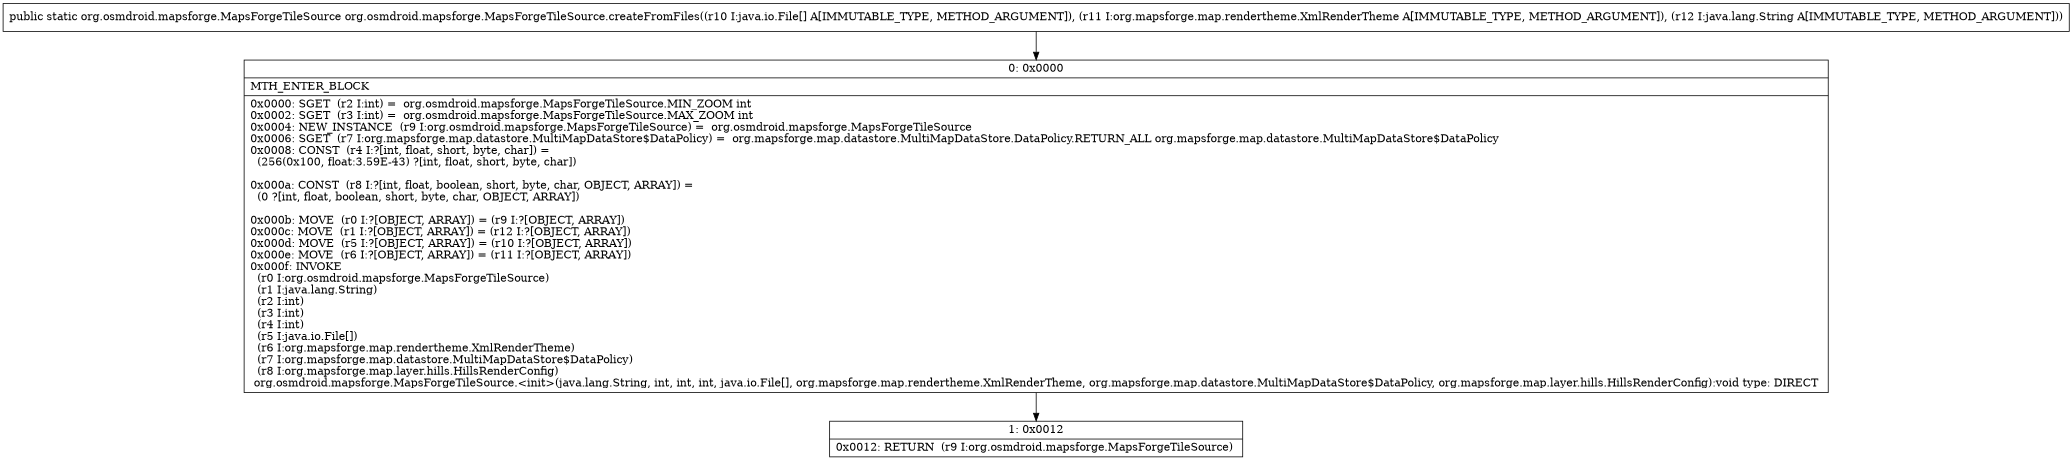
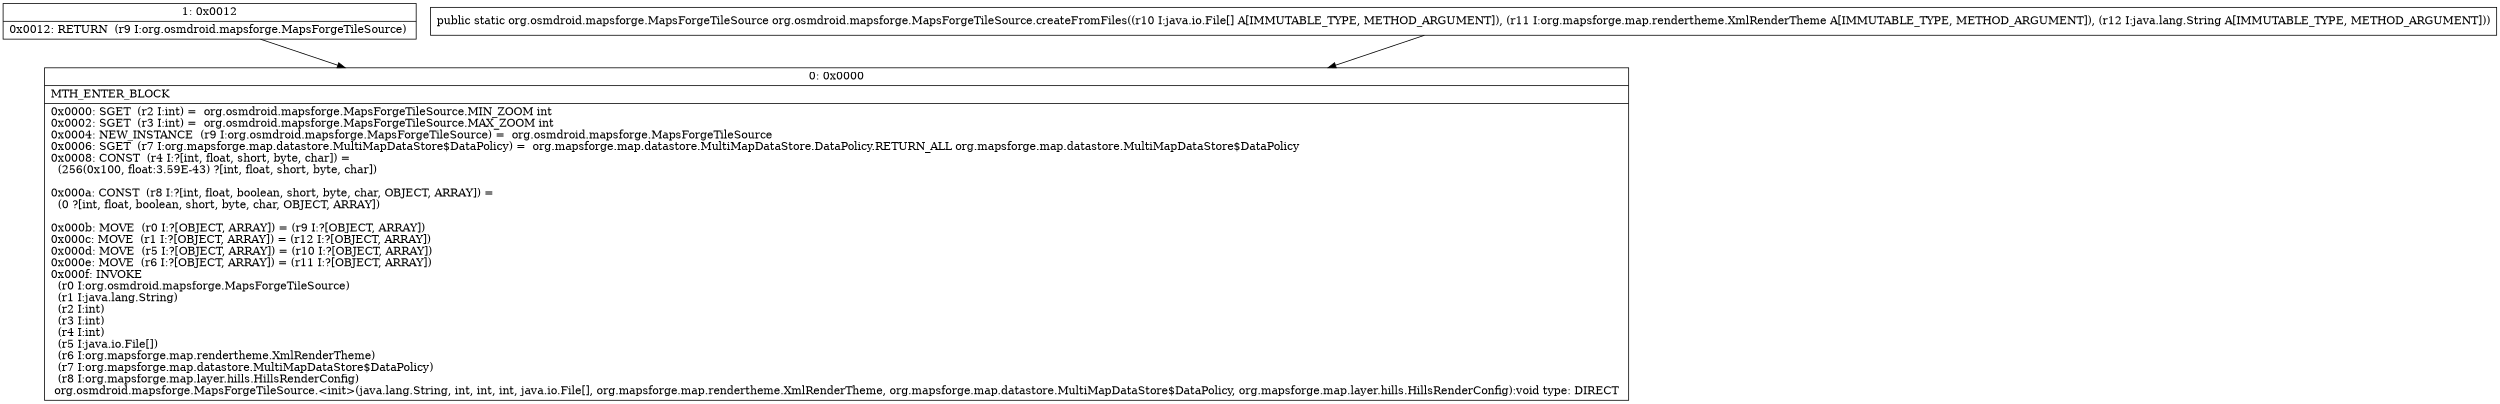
  digraph {
    node [shape=record]
    n1 [label="{0\:\ 0x0000|MTH_ENTER_BLOCK\l|0x0000: SGET  (r2 I:int) =  org.osmdroid.mapsforge.MapsForgeTileSource.MIN_ZOOM int \l0x0002: SGET  (r3 I:int) =  org.osmdroid.mapsforge.MapsForgeTileSource.MAX_ZOOM int \l0x0004: NEW_INSTANCE  (r9 I:org.osmdroid.mapsforge.MapsForgeTileSource) =  org.osmdroid.mapsforge.MapsForgeTileSource \l0x0006: SGET  (r7 I:org.mapsforge.map.datastore.MultiMapDataStore$DataPolicy) =  org.mapsforge.map.datastore.MultiMapDataStore.DataPolicy.RETURN_ALL org.mapsforge.map.datastore.MultiMapDataStore$DataPolicy \l0x0008: CONST  (r4 I:?[int, float, short, byte, char]) = \l  (256(0x100, float:3.59E\-43) ?[int, float, short, byte, char])\l \l0x000a: CONST  (r8 I:?[int, float, boolean, short, byte, char, OBJECT, ARRAY]) = \l  (0 ?[int, float, boolean, short, byte, char, OBJECT, ARRAY])\l \l0x000b: MOVE  (r0 I:?[OBJECT, ARRAY]) = (r9 I:?[OBJECT, ARRAY]) \l0x000c: MOVE  (r1 I:?[OBJECT, ARRAY]) = (r12 I:?[OBJECT, ARRAY]) \l0x000d: MOVE  (r5 I:?[OBJECT, ARRAY]) = (r10 I:?[OBJECT, ARRAY]) \l0x000e: MOVE  (r6 I:?[OBJECT, ARRAY]) = (r11 I:?[OBJECT, ARRAY]) \l0x000f: INVOKE  \l  (r0 I:org.osmdroid.mapsforge.MapsForgeTileSource)\l  (r1 I:java.lang.String)\l  (r2 I:int)\l  (r3 I:int)\l  (r4 I:int)\l  (r5 I:java.io.File[])\l  (r6 I:org.mapsforge.map.rendertheme.XmlRenderTheme)\l  (r7 I:org.mapsforge.map.datastore.MultiMapDataStore$DataPolicy)\l  (r8 I:org.mapsforge.map.layer.hills.HillsRenderConfig)\l org.osmdroid.mapsforge.MapsForgeTileSource.\<init\>(java.lang.String, int, int, int, java.io.File[], org.mapsforge.map.rendertheme.XmlRenderTheme, org.mapsforge.map.datastore.MultiMapDataStore$DataPolicy, org.mapsforge.map.layer.hills.HillsRenderConfig):void type: DIRECT \l}"]
    n2 [label="{1\:\ 0x0012|0x0012: RETURN  (r9 I:org.osmdroid.mapsforge.MapsForgeTileSource) \l}"]
    n3 [label="{public static org.osmdroid.mapsforge.MapsForgeTileSource org.osmdroid.mapsforge.MapsForgeTileSource.createFromFiles((r10 I:java.io.File[] A[IMMUTABLE_TYPE, METHOD_ARGUMENT]), (r11 I:org.mapsforge.map.rendertheme.XmlRenderTheme A[IMMUTABLE_TYPE, METHOD_ARGUMENT]), (r12 I:java.lang.String A[IMMUTABLE_TYPE, METHOD_ARGUMENT])) }"]
-   n1 -> n2
+   n2 -> n1
    n3 -> n1
  }
